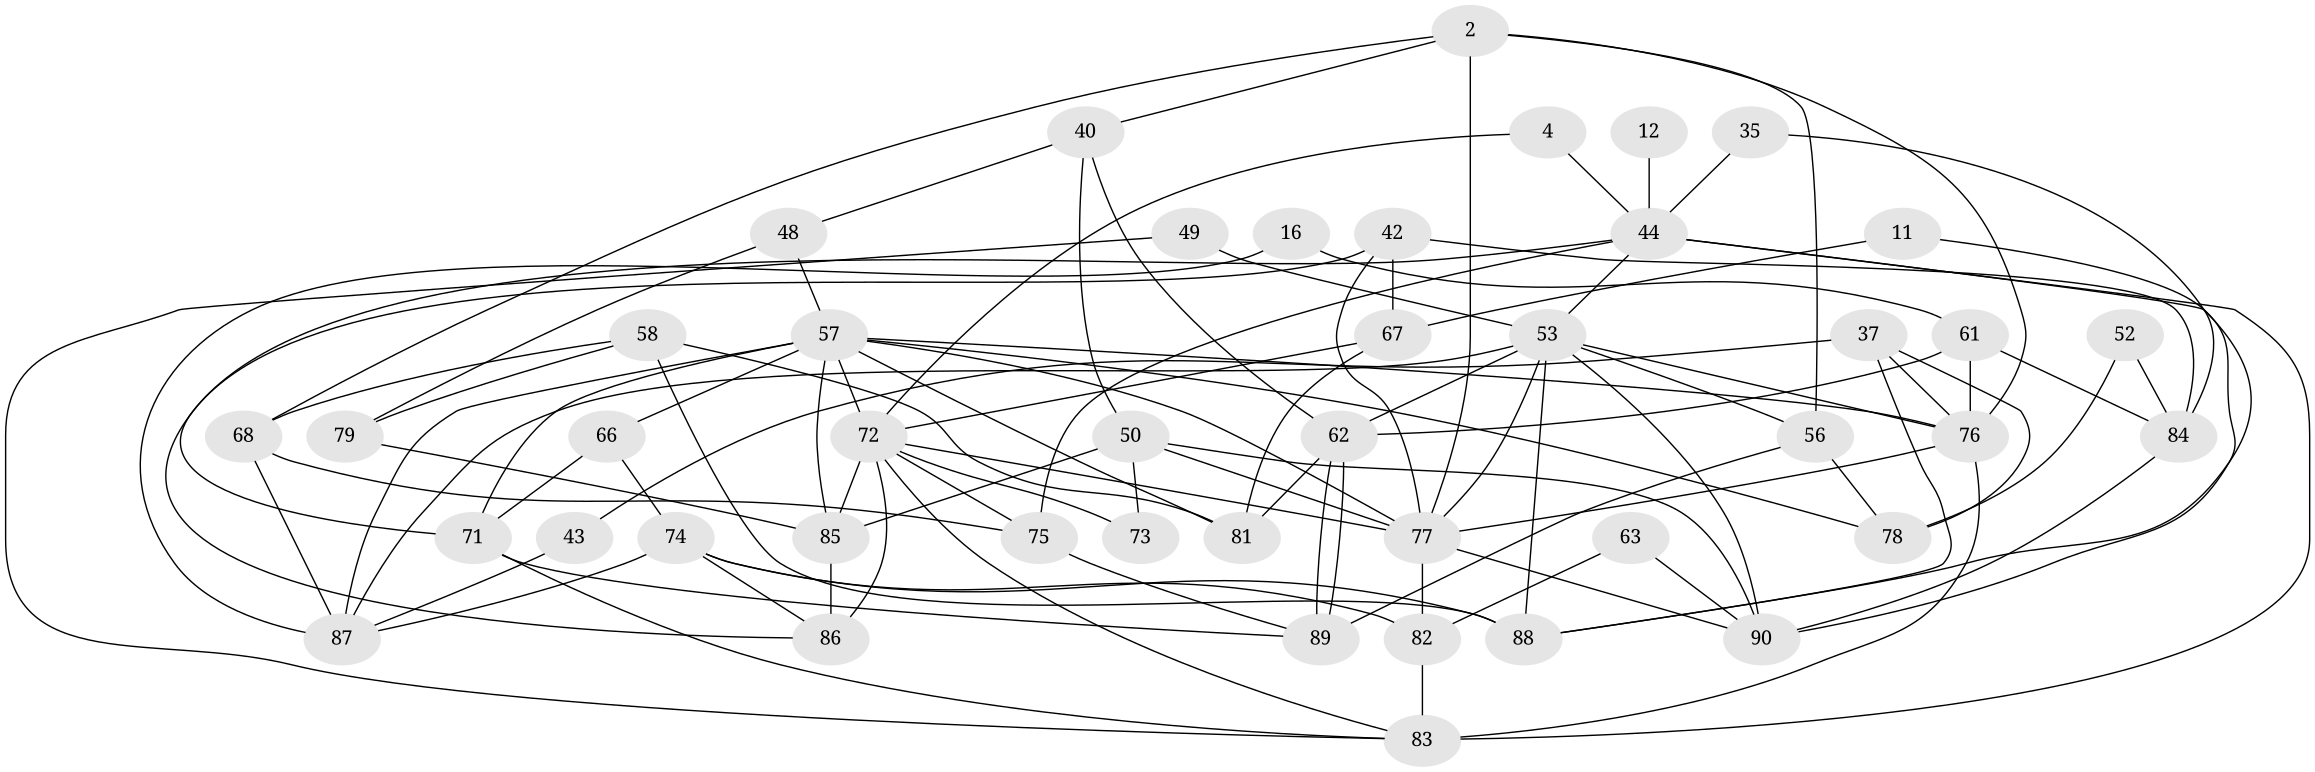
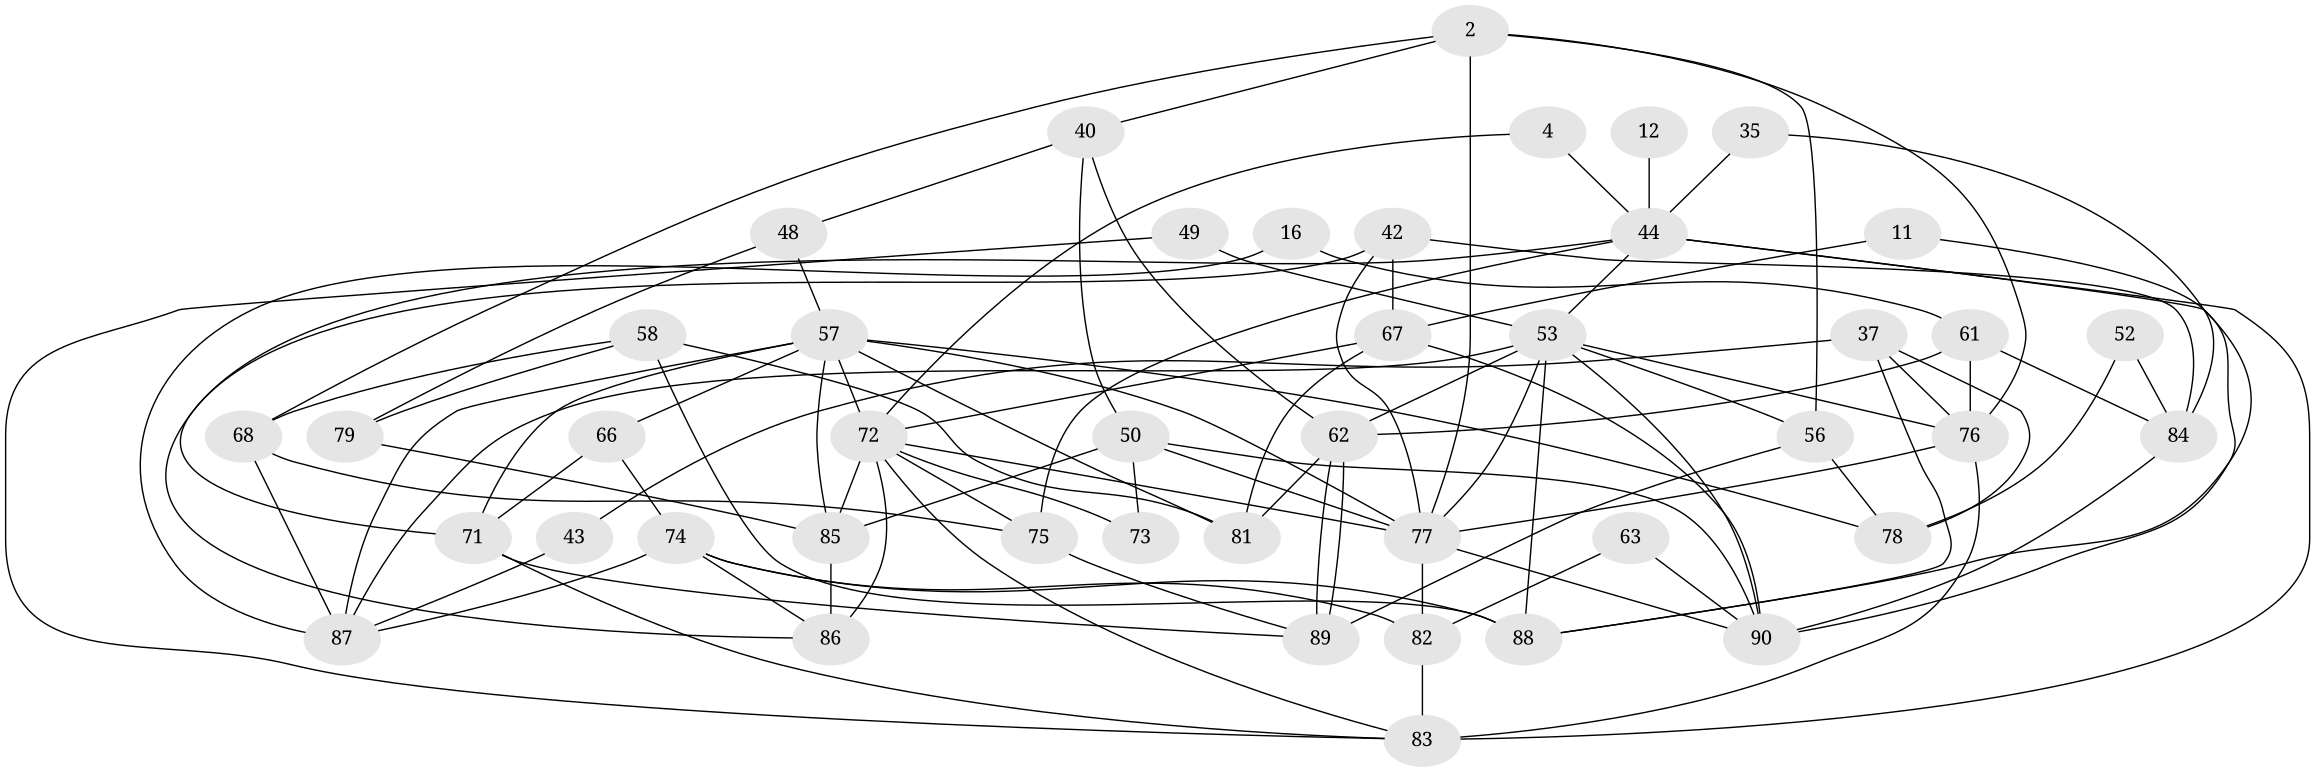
  graph {
    fontname="Noto Serif"
    node [color=gray90 fontname="Noto Serif" style=filled]
    edge [fontname="Noto Serif"]
    2 [super="+1"]
    40 [super="+15"]
    56
    68 [super="+54"]
    76 [super="+31+70"]
    77 [super="+21+46"]
    48
    50 [super="+33+20"]
    62 [super="+18"]
    78
    89 [super="+6"]
    87 [super="+65+26"]
    75
    83 [super="+80"]
    90 [super="+69+27"]
    82 [super="+32"]
    81 [super="+28"]
    44 [super="+10"]
    53 [super="+36"]
    86
    4
    72 [super="+60+19+24"]
    73
    85 [super="+22+41"]
    67 [super="+3"]
    11
    88 [super="+38"]
    12
    16
    61
    84 [super="+51"]
    35
    37
    43
    57 [super="+45+55+29"]
    79 [super="+9"]
    42 [super="+34"]
    71
    66 [super="+47"]
    49
    52
    74 [super="+39"]
    58
    63
    2 -- 40
    2 -- 56
    2 -- 68 [weight=2]
    2 -- 76
    2 -- 77 [weight=2]
    40 -- 48
    40 -- 50 [weight=2]
    40 -- 62 [weight=2]
    56 -- 78
    56 -- 89
    68 -- 87
    68 -- 75
    76 -- 77
    76 -- 83 [weight=3]
    77 -- 90
    77 -- 82
    48 -- 57
    48 -- 79 [weight=2]
    50 -- 77
    50 -- 90 [weight=2]
    50 -- 73
    50 -- 85 [weight=2]
    62 -- 89
    62 -- 89
    62 -- 81
    75 -- 89
    82 -- 83 [weight=2]
    44 -- 75
    44 -- 83 [weight=2]
    44 -- 90 [weight=2]
    44 -- 53
    44 -- 86
    53 -- 56
    53 -- 76
    53 -- 77
    53 -- 62 [weight=2]
    53 -- 87 [weight=2]
    53 -- 90
    53 -- 88
    4 -- 44
    4 -- 72
    72 -- 77 [weight=2]
    72 -- 75
    72 -- 83 [weight=3]
    72 -- 86 [weight=2]
    72 -- 73
    72 -- 85
    85 -- 86 [weight=2]
+   67 -- 90
    67 -- 81 [weight=2]
    67 -- 72
    11 -- 67
    11 -- 88
    12 -- 44 [weight=2]
    16 -- 87
    16 -- 61
    61 -- 76
    61 -- 62
    61 -- 84
    84 -- 90
    35 -- 44
    35 -- 84
    37 -- 76
    37 -- 78
    37 -- 88
    37 -- 43
    43 -- 87
-   57 -- 76
    57 -- 77 [weight=2]
    57 -- 78
    57 -- 87 [weight=3]
    57 -- 81 [weight=2]
    57 -- 72
    57 -- 85
    57 -- 71
    57 -- 66
    79 -- 85
    42 -- 77
    42 -- 67
    42 -- 84 [weight=2]
    42 -- 71
    71 -- 89
    71 -- 83
    66 -- 71 [weight=2]
    66 -- 74
    49 -- 83
    49 -- 53
    52 -- 78
    52 -- 84
    74 -- 87
    74 -- 82
    74 -- 86
    74 -- 88
    58 -- 68
    58 -- 81 [weight=2]
    58 -- 88
    58 -- 79 [weight=2]
    63 -- 90
    63 -- 82
  }
